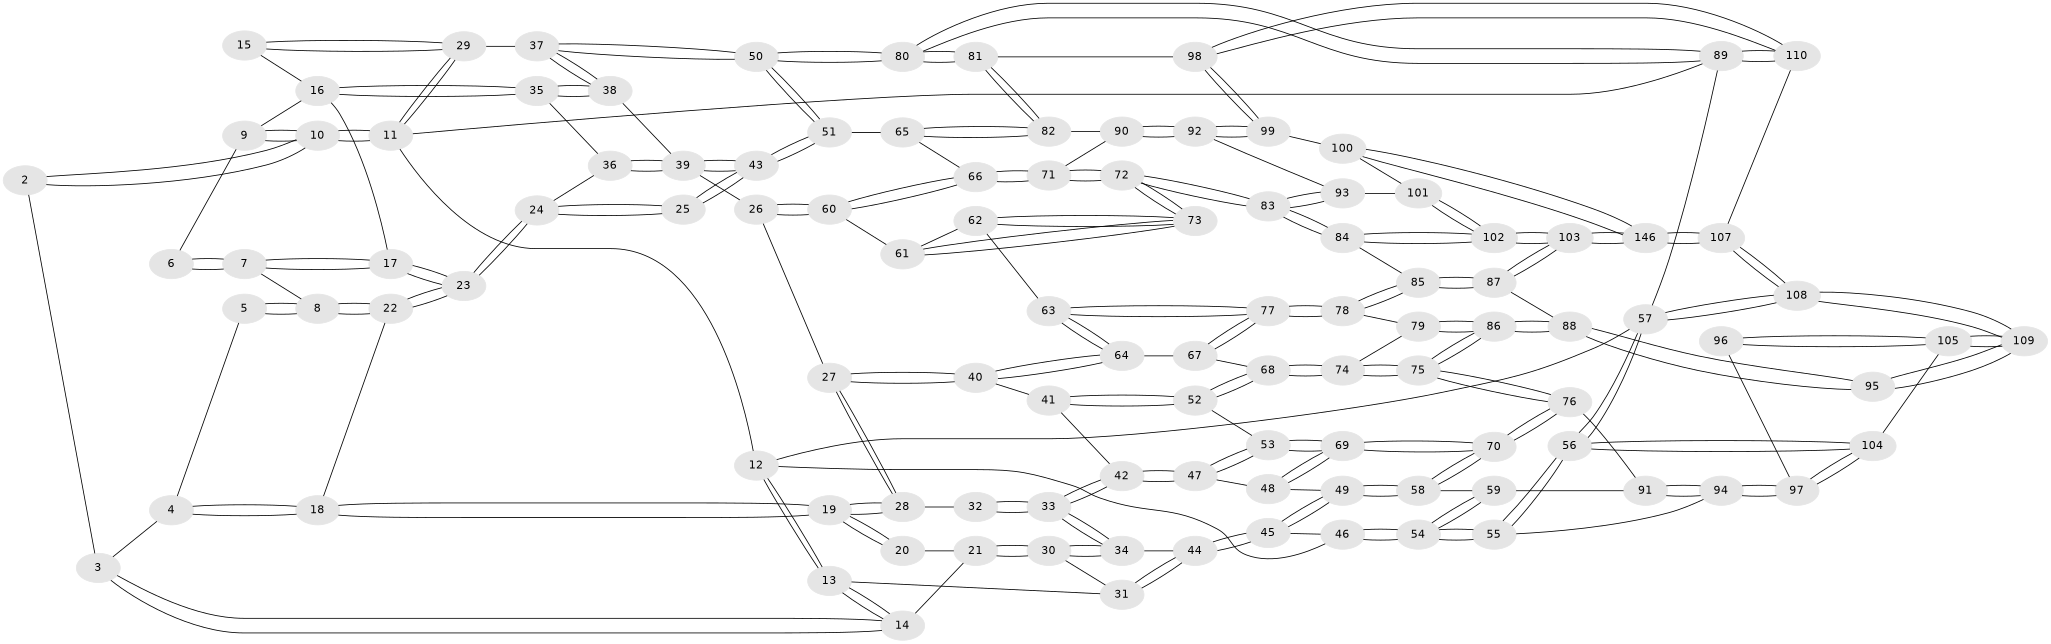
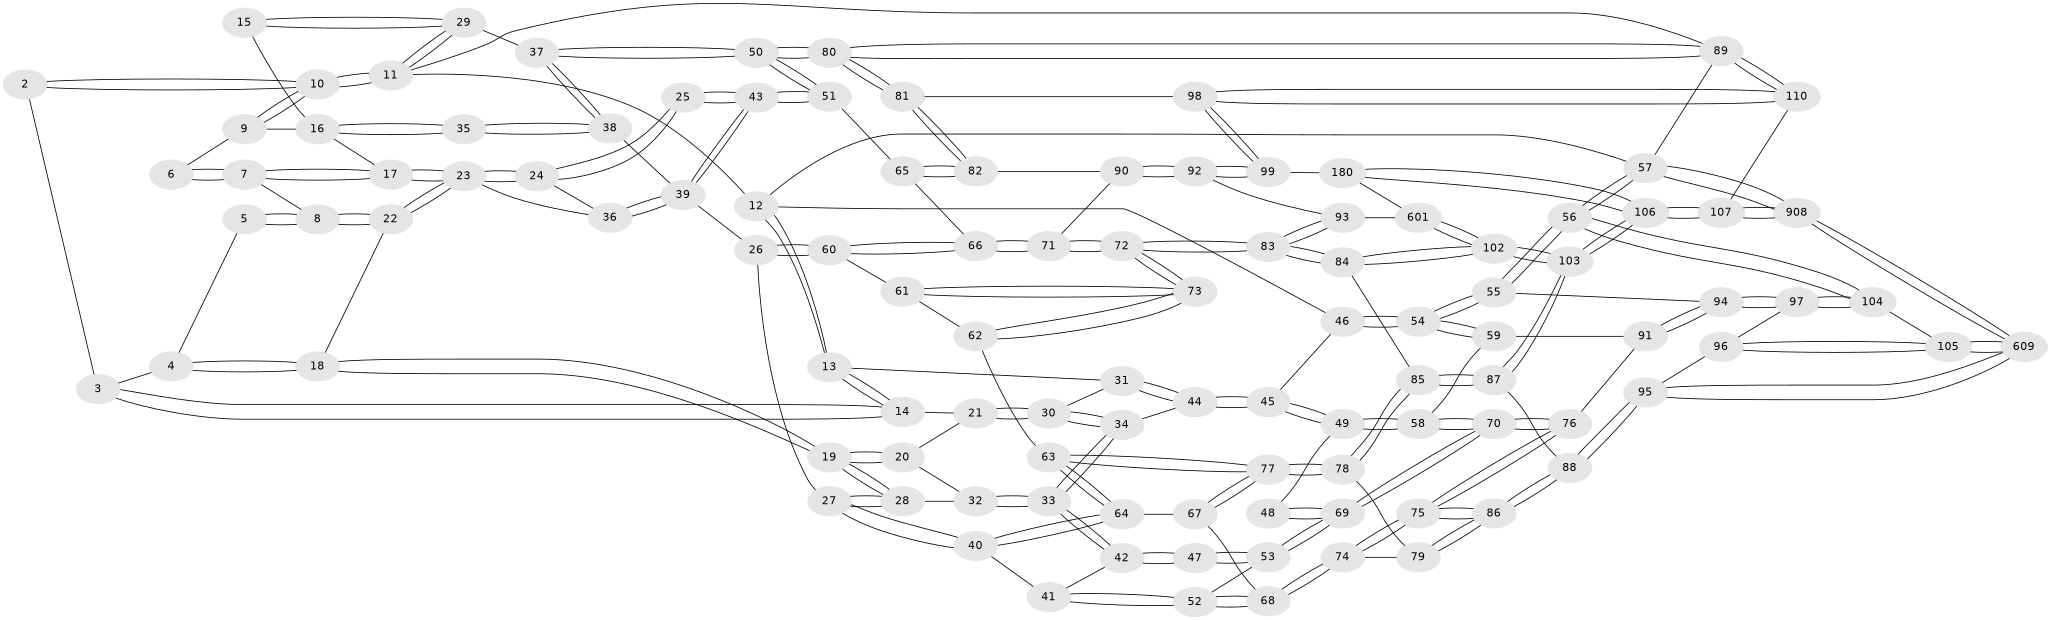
  graph {
    fontname="DejaVu Sans"
    rankdir=LR
    node [color=gray90 fontname="DejaVu Sans" style=filled]
    edge [fontname="DejaVu Sans"]
    2
    3
    10
    6
    7
    9
    4
    14
    11
    5
    18
    21
    8
    22
    19
    17
    16
    23
    15
    29
    12
    89
    13
    46
    57
    37
    110
    31
    54
-   108
+   108 [label=908]
    44
    30
    35
    36
    38
    24
    20
    28
    32
    33
    34
    25
    43
    39
    26
    27
    60
    51
    40
    61
    66
    41
    64
    50
    45
    42
    47
    80
    52
    67
    53
    68
    48
    65
    49
    58
    55
    59
    69
    70
    81
    82
    74
    56
    94
    91
    104
    97
    105
-   109
+   109 [label=609]
    76
    62
    73
    71
    63
    77
    78
    90
    72
    75
    79
    83
    92
    84
    93
    86
    88
    85
    87
    98
    99
    102
-   101
+   101 [label=601]
    103
    95
-   106 [label=146]
+   106
    96
-   100
+   100 [label=180]
    107
    2 -- 3
    2 -- 10
    2 -- 10
    3 -- 4
    3 -- 14
    3 -- 14
    10 -- 11
    10 -- 11
    6 -- 7
    6 -- 7
    6 -- 9
    7 -- 8
    7 -- 17
    7 -- 17
    9 -- 10
    9 -- 10
    9 -- 16
    4 -- 5
    4 -- 18
    4 -- 18
    14 -- 21
    11 -- 29
    11 -- 29
    11 -- 12
    11 -- 89
    5 -- 8
    5 -- 8
    18 -- 22
    18 -- 19
    18 -- 19
    21 -- 30
    21 -- 30
    8 -- 22
    8 -- 22
    22 -- 23
    22 -- 23
    19 -- 20
    19 -- 20
    19 -- 28
    19 -- 28
    17 -- 23
    17 -- 23
    16 -- 17
    16 -- 35
    16 -- 35
    23 -- 24
    23 -- 24
    15 -- 16
    15 -- 29
    15 -- 29
    29 -- 37
    12 -- 13
    12 -- 13
    12 -- 46
    12 -- 57
    89 -- 110
    89 -- 110
    13 -- 14
    13 -- 14
    13 -- 31
    46 -- 54
    46 -- 54
    57 -- 89
    57 -- 108
    57 -- 108
    37 -- 38
    37 -- 38
    37 -- 50
    37 -- 50
    31 -- 44
    31 -- 44
    54 -- 55
    54 -- 55
    54 -- 59
    54 -- 59
    108 -- 109
    108 -- 109
    44 -- 45
    44 -- 45
    30 -- 31
    30 -- 34
    30 -- 34
-   35 -- 36
+   23 -- 36
    35 -- 38
    35 -- 38
    36 -- 39
    36 -- 39
    38 -- 39
    24 -- 36
    24 -- 25
    24 -- 25
    20 -- 21
+   20 -- 32
    28 -- 32
    32 -- 33
    32 -- 33
    33 -- 34
    33 -- 34
    33 -- 42
    33 -- 42
    34 -- 44
    25 -- 43
    25 -- 43
    43 -- 51
    43 -- 51
    39 -- 43
    39 -- 43
    39 -- 26
    26 -- 27
    26 -- 60
    26 -- 60
    27 -- 28
    27 -- 28
    27 -- 40
    27 -- 40
    60 -- 61
    60 -- 66
    60 -- 66
    51 -- 65
    40 -- 41
    40 -- 64
    40 -- 64
    61 -- 62
    61 -- 73
    61 -- 73
    66 -- 71
    66 -- 71
    41 -- 42
    41 -- 52
    41 -- 52
    64 -- 67
    50 -- 51
    50 -- 51
    50 -- 80
    50 -- 80
    45 -- 46
    45 -- 49
    45 -- 49
    42 -- 47
    42 -- 47
    47 -- 53
    47 -- 53
-   47 -- 48
    80 -- 89
    80 -- 89
    80 -- 81
    80 -- 81
    52 -- 53
    52 -- 68
    52 -- 68
    67 -- 68
    67 -- 77
    67 -- 77
    53 -- 69
    53 -- 69
    68 -- 74
    68 -- 74
    48 -- 49
    48 -- 69
    48 -- 69
    65 -- 66
    65 -- 82
    65 -- 82
    49 -- 58
    49 -- 58
    58 -- 59
    58 -- 70
    58 -- 70
    55 -- 56
    55 -- 56
    55 -- 94
    59 -- 91
    69 -- 70
    69 -- 70
    70 -- 76
    70 -- 76
    81 -- 82
    81 -- 82
    81 -- 98
    82 -- 90
    74 -- 75
    74 -- 75
    74 -- 79
    56 -- 57
    56 -- 57
    56 -- 104
    56 -- 104
    94 -- 97
    94 -- 97
    91 -- 94
    91 -- 94
    104 -- 105
    97 -- 104
    97 -- 104
    105 -- 109
    105 -- 109
    76 -- 91
    62 -- 73
    62 -- 73
    62 -- 63
    71 -- 90
    71 -- 72
    71 -- 72
    63 -- 64
    63 -- 64
    63 -- 77
    63 -- 77
    77 -- 78
    77 -- 78
    78 -- 79
    78 -- 85
    78 -- 85
    90 -- 92
    90 -- 92
    72 -- 73
    72 -- 73
    72 -- 83
    72 -- 83
    75 -- 76
    75 -- 76
    75 -- 86
    75 -- 86
    79 -- 86
    79 -- 86
    83 -- 84
    83 -- 84
    83 -- 93
    83 -- 93
    92 -- 93
    92 -- 99
    92 -- 99
    84 -- 85
    84 -- 102
    84 -- 102
    93 -- 101
    86 -- 88
    86 -- 88
    88 -- 95
    88 -- 95
    85 -- 87
    85 -- 87
    87 -- 88
    87 -- 103
    87 -- 103
    98 -- 110
    98 -- 110
    98 -- 99
    98 -- 99
    99 -- 100
    102 -- 103
    102 -- 103
    101 -- 102
    101 -- 102
    103 -- 106
    103 -- 106
    95 -- 109
    95 -- 109
+   95 -- 96
    106 -- 107
    106 -- 107
    96 -- 97
    96 -- 105
    96 -- 105
    100 -- 101
    100 -- 106
    100 -- 106
    107 -- 110
    107 -- 108
    107 -- 108
  }
